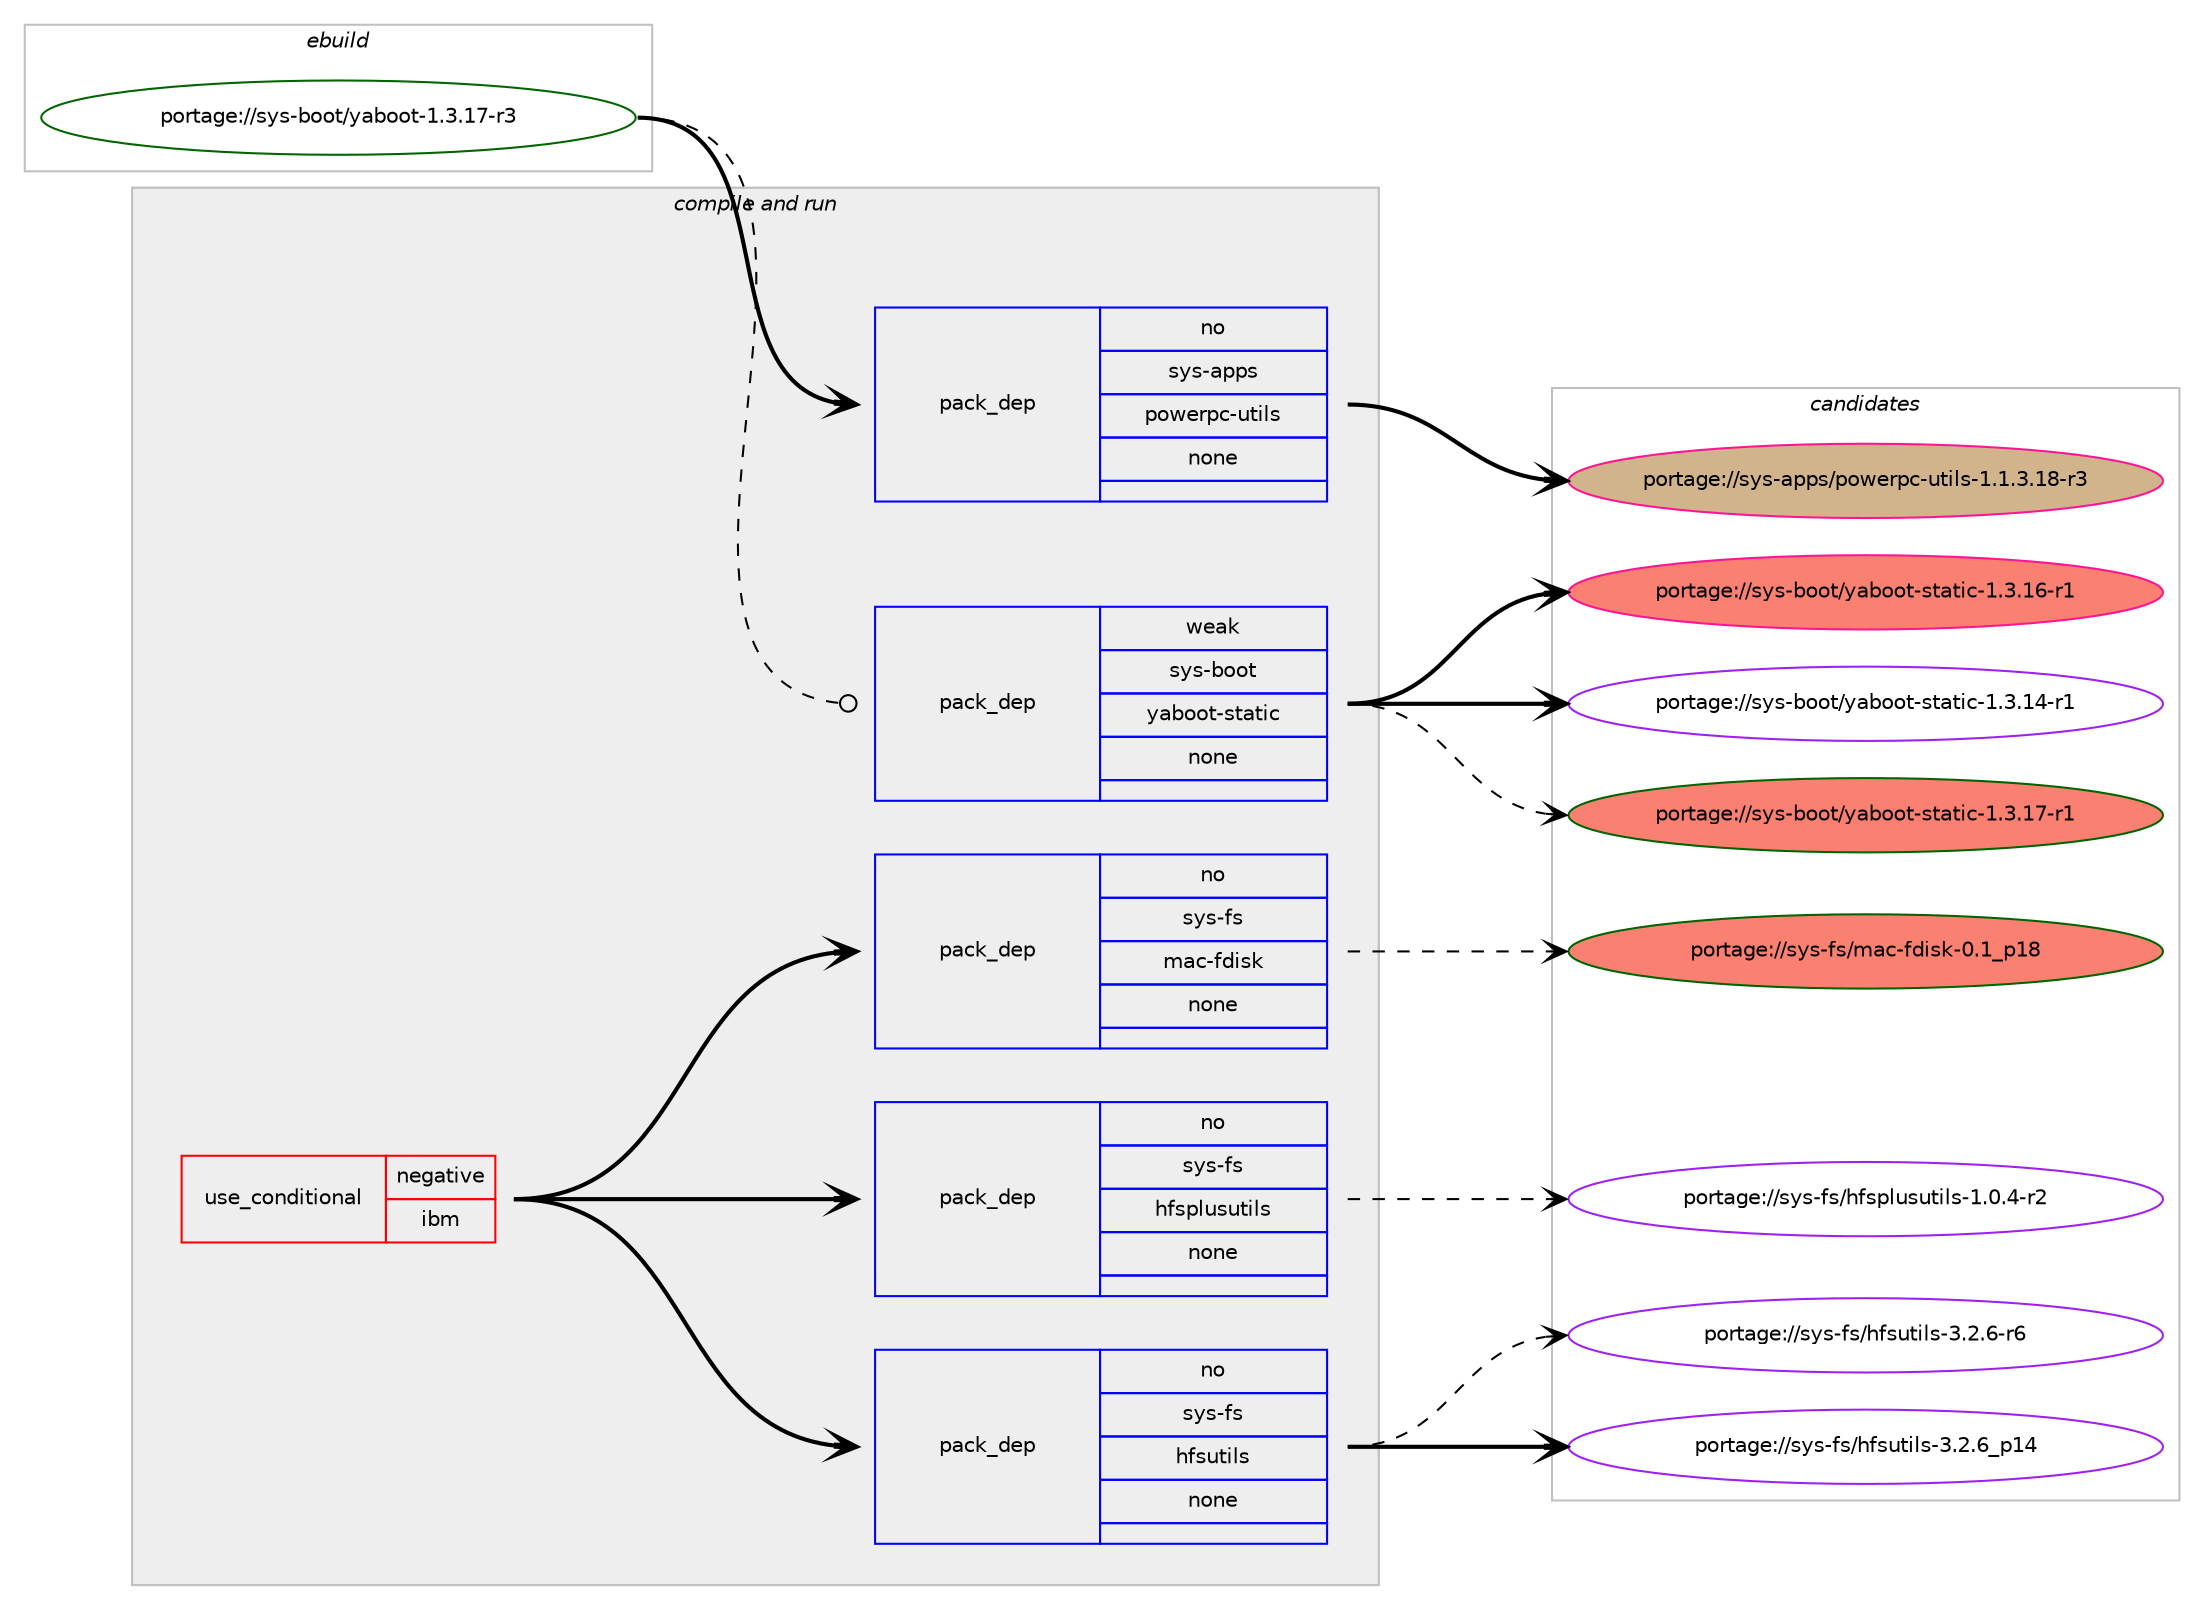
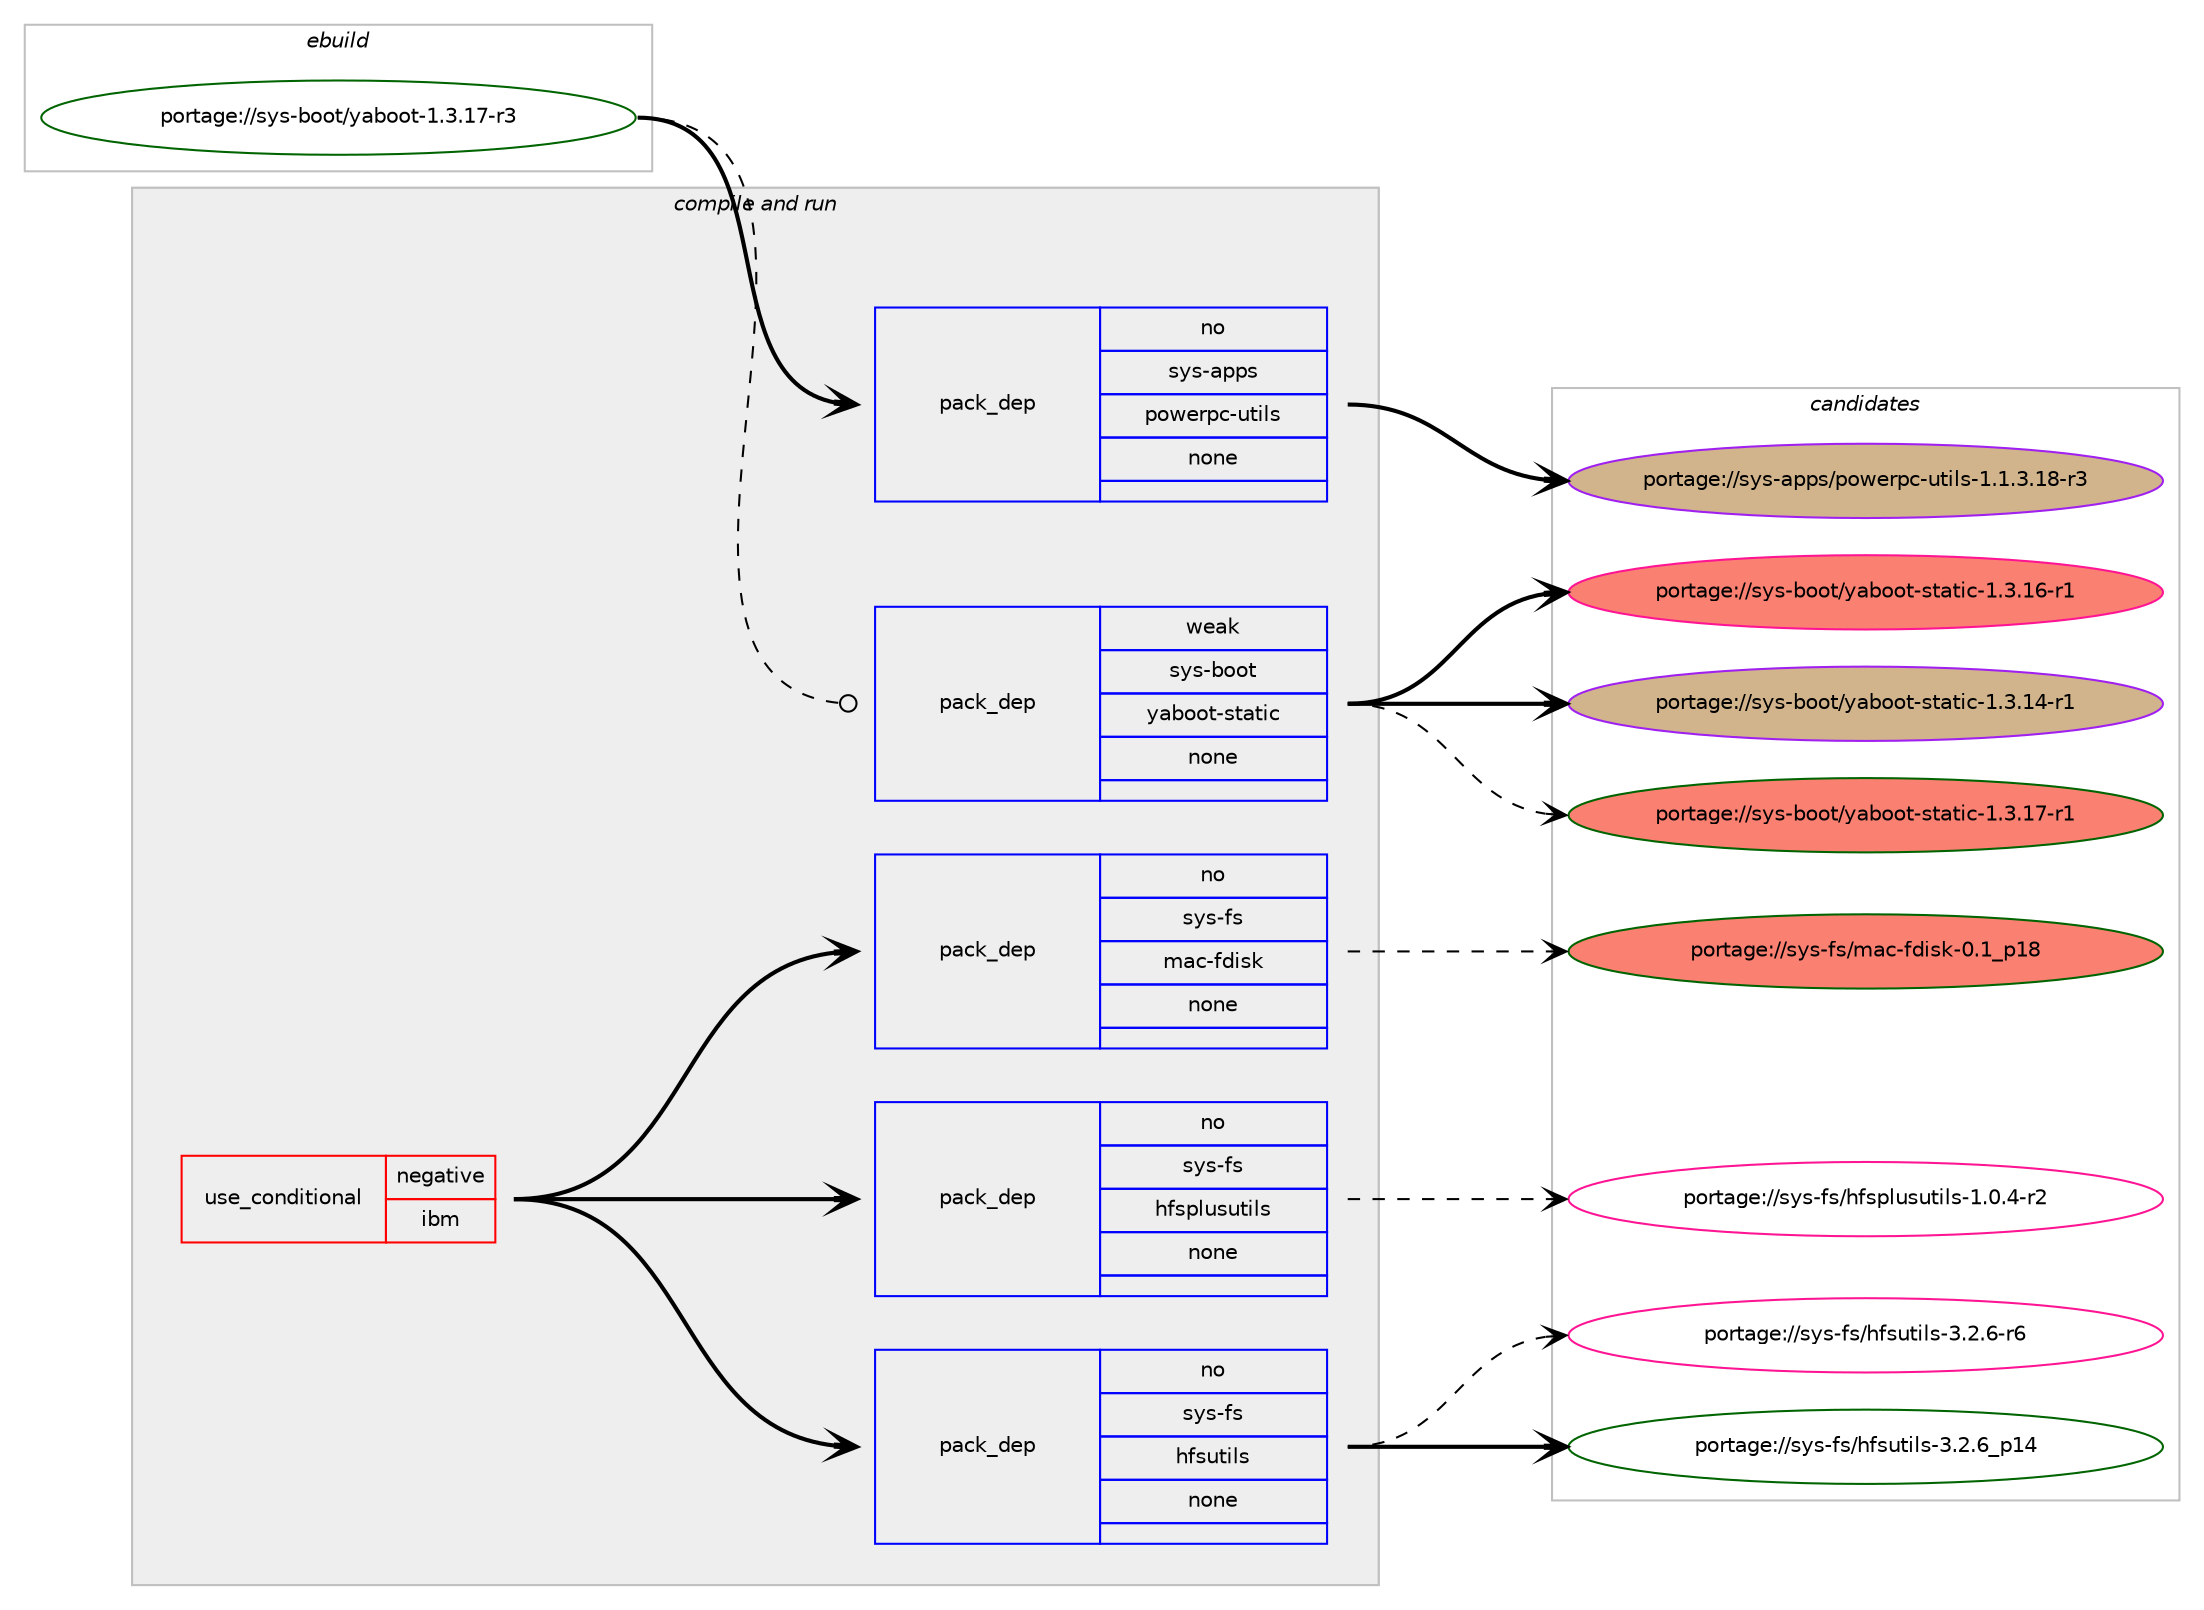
  digraph {
    compound=true
    concentrate=true
    fontname=Helvetica
    fontsize=10
    newrank=true
    rankdir=LR
    ranksep=1.5
    node [color=blue fontname=Helvetica fontsize=10 style=filled]
    edge [arrowhead=vee headport=w style=bold tailport=e weight=100]
    n1 [color=darkgreen fillcolor=white label="portage://sys-boot/yaboot-1.3.17-r3" width=4]
    n2 [label=<<TABLE BORDER="0" CELLBORDER="1" CELLSPACING="0" CELLPADDING="4" WIDTH="220"><TR><TD ROWSPAN="6" CELLPADDING="30">pack_dep</TD></TR><TR><TD WIDTH="110">no</TD></TR><TR><TD>sys-apps</TD></TR><TR><TD>powerpc-utils</TD></TR><TR><TD>none</TD></TR><TR><TD></TD></TR></TABLE>> shape=none style=""]
    n3 [label=<<TABLE BORDER="0" CELLBORDER="1" CELLSPACING="0" CELLPADDING="4" WIDTH="220"><TR><TD ROWSPAN="6" CELLPADDING="30">pack_dep</TD></TR><TR><TD WIDTH="110">no</TD></TR><TR><TD>sys-fs</TD></TR><TR><TD>hfsutils</TD></TR><TR><TD>none</TD></TR><TR><TD></TD></TR></TABLE>> shape=none style=""]
    n4 [label=<<TABLE BORDER="0" CELLBORDER="1" CELLSPACING="0" CELLPADDING="4" WIDTH="220"><TR><TD ROWSPAN="6" CELLPADDING="30">pack_dep</TD></TR><TR><TD WIDTH="110">no</TD></TR><TR><TD>sys-fs</TD></TR><TR><TD>hfsplusutils</TD></TR><TR><TD>none</TD></TR><TR><TD></TD></TR></TABLE>> shape=none style=""]
    n5 [label=<<TABLE BORDER="0" CELLBORDER="1" CELLSPACING="0" CELLPADDING="4" WIDTH="220"><TR><TD ROWSPAN="6" CELLPADDING="30">pack_dep</TD></TR><TR><TD WIDTH="110">no</TD></TR><TR><TD>sys-fs</TD></TR><TR><TD>mac-fdisk</TD></TR><TR><TD>none</TD></TR><TR><TD></TD></TR></TABLE>> shape=none style=""]
    n6 [color=red label=<<TABLE BORDER="0" CELLBORDER="1" CELLSPACING="0" CELLPADDING="4"><TR><TD ROWSPAN="3" CELLPADDING="10">use_conditional</TD></TR><TR><TD>negative</TD></TR><TR><TD>ibm</TD></TR></TABLE>> shape=none style=""]
    n7 [label=<<TABLE BORDER="0" CELLBORDER="1" CELLSPACING="0" CELLPADDING="4" WIDTH="220"><TR><TD ROWSPAN="6" CELLPADDING="30">pack_dep</TD></TR><TR><TD WIDTH="110">weak</TD></TR><TR><TD>sys-boot</TD></TR><TR><TD>yaboot-static</TD></TR><TR><TD>none</TD></TR><TR><TD></TD></TR></TABLE>> shape=none style=""]
-   n8 [color=deeppink fillcolor=tan label="portage://sys-apps/powerpc-utils-1.1.3.18-r3" width=4]
-   n9 [color=purple fillcolor=white label="portage://sys-fs/hfsutils-3.2.6_p14" width=4]
-   n10 [color=purple fillcolor=white label="portage://sys-fs/hfsutils-3.2.6-r6" width=4]
-   n11 [color=purple fillcolor=white label="portage://sys-fs/hfsplusutils-1.0.4-r2" width=4]
+   n8 [color=purple fillcolor=tan label="portage://sys-apps/powerpc-utils-1.1.3.18-r3" width=4]
+   n9 [color=darkgreen fillcolor=white label="portage://sys-fs/hfsutils-3.2.6_p14" width=4]
+   n10 [color=deeppink fillcolor=white label="portage://sys-fs/hfsutils-3.2.6-r6" width=4]
+   n11 [color=deeppink fillcolor=white label="portage://sys-fs/hfsplusutils-1.0.4-r2" width=4]
    n12 [color=darkgreen fillcolor=salmon label="portage://sys-fs/mac-fdisk-0.1_p18" width=4]
    n13 [color=darkgreen fillcolor=salmon label="portage://sys-boot/yaboot-static-1.3.17-r1" width=4]
    n14 [color=deeppink fillcolor=salmon label="portage://sys-boot/yaboot-static-1.3.16-r1" width=4]
-   n15 [color=purple fillcolor=white label="portage://sys-boot/yaboot-static-1.3.14-r1" width=4]
+   n15 [color=purple fillcolor=tan label="portage://sys-boot/yaboot-static-1.3.14-r1" width=4]
    subgraph cluster_1 {
      color=gray
      label=<<i>ebuild</i>>
      rank=same
      n1
    }
    subgraph cluster_2 {
      color=gray
      label=<<i>dependencies</i>>
      subgraph cluster_3 {
        color=gray
        fillcolor="#eeeeee"
        label=<<i>run</i>>
        style=filled
        subgraph sub_4 {
          color=gray
          fillcolor="#eeeeee"
          label=<<i>run</i>>
          style=filled
          n6
          subgraph sub_5 {
            color=gray
            fillcolor="#eeeeee"
            label=<<i>run</i>>
            style=filled
            n3
          }
          subgraph sub_6 {
            color=gray
            fillcolor="#eeeeee"
            label=<<i>run</i>>
            style=filled
            n4
          }
          subgraph sub_7 {
            color=gray
            fillcolor="#eeeeee"
            label=<<i>run</i>>
            style=filled
            n5
          }
        }
        subgraph sub_8 {
          color=gray
          fillcolor="#eeeeee"
          label=<<i>run</i>>
          style=filled
          n7
        }
      }
      subgraph cluster_9 {
        color=gray
        fillcolor="#eeeeee"
        label=<<i>compile</i>>
        style=filled
        subgraph sub_10 {
          color=gray
          fillcolor="#eeeeee"
          label=<<i>compile</i>>
          style=filled
          n2
        }
      }
      subgraph cluster_11 {
        color=gray
        fillcolor="#eeeeee"
        label=<<i>compile and run</i>>
        style=filled
      }
    }
    subgraph cluster_12 {
      color=gray
      label=<<i>candidates</i>>
      rank=same
      subgraph sub_13 {
        color=black
        label=<<i>candidates</i>>
        nodesep=1
        rank=same
        n8
      }
      subgraph sub_14 {
        color=black
        label=<<i>candidates</i>>
        nodesep=1
        rank=same
        n9
        n10
      }
      subgraph sub_15 {
        color=black
        label=<<i>candidates</i>>
        nodesep=1
        rank=same
        n11
      }
      subgraph sub_16 {
        color=black
        label=<<i>candidates</i>>
        nodesep=1
        rank=same
        n12
      }
      subgraph sub_17 {
        color=black
        label=<<i>candidates</i>>
        nodesep=1
        rank=same
        n13
        n14
        n15
      }
    }
    n1 -> n2 [weight=20]
    n1 -> n7 [arrowhead=odot style=dashed weight=20]
    n2 -> n8
    n3 -> n9
    n3 -> n10 [style=dashed]
    n4 -> n11 [style=dashed]
    n5 -> n12 [style=dashed]
    n6 -> n3 [weight=20]
    n6 -> n4 [weight=20]
    n6 -> n5 [weight=20]
    n7 -> n13 [style=dashed]
    n7 -> n14
    n7 -> n15
  }
